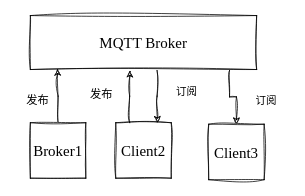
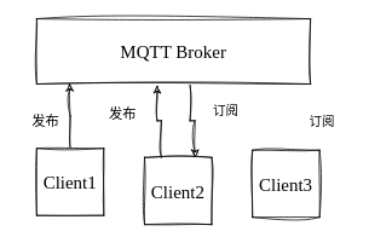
  <mxCell id="0" />
  <mxCell id="1" parent="0" />
  <mxCell id="2" value="MQTT Broker" style="rounded=0;whiteSpace=wrap;html=1;sketch=1;hachureGap=4;jiggle=2;curveFitting=1;fontFamily=Architects Daughter;fontSource=https%3A%2F%2Ffonts.googleapis.com%2Fcss%3Ffamily%3DArchitects%2BDaughter;fontSize=20;" vertex="1" parent="1"><mxGeometry x="40" y="20" width="302" height="72" as="geometry" /></mxCell>
  <mxCell id="3" style="edgeStyle=orthogonalEdgeStyle;rounded=0;sketch=1;hachureGap=4;jiggle=2;curveFitting=1;orthogonalLoop=1;jettySize=auto;html=1;exitX=0.5;exitY=0;exitDx=0;exitDy=0;entryX=0.12;entryY=0.989;entryDx=0;entryDy=0;entryPerimeter=0;fontFamily=Architects Daughter;fontSource=https%3A%2F%2Ffonts.googleapis.com%2Fcss%3Ffamily%3DArchitects%2BDaughter;fontSize=16;" edge="1" parent="1" source="4" target="2"><mxGeometry relative="1" as="geometry" /></mxCell>
- <mxCell id="4" value="Broker1" style="whiteSpace=wrap;html=1;aspect=fixed;sketch=1;hachureGap=4;jiggle=2;curveFitting=1;fontFamily=Architects Daughter;fontSource=https%3A%2F%2Ffonts.googleapis.com%2Fcss%3Ffamily%3DArchitects%2BDaughter;fontSize=20;" vertex="1" parent="1"><mxGeometry x="40" y="163" width="74" height="74" as="geometry" /></mxCell>
+ <mxCell id="4" value="Client1" style="whiteSpace=wrap;html=1;aspect=fixed;sketch=1;hachureGap=4;jiggle=2;curveFitting=1;fontFamily=Architects Daughter;fontSource=https%3A%2F%2Ffonts.googleapis.com%2Fcss%3Ffamily%3DArchitects%2BDaughter;fontSize=20;" vertex="1" parent="1"><mxGeometry x="40" y="163" width="74" height="74" as="geometry" /></mxCell>
  <mxCell id="5" style="edgeStyle=orthogonalEdgeStyle;rounded=0;sketch=1;hachureGap=4;jiggle=2;curveFitting=1;orthogonalLoop=1;jettySize=auto;html=1;exitX=0.25;exitY=0;exitDx=0;exitDy=0;entryX=0.44;entryY=1.022;entryDx=0;entryDy=0;entryPerimeter=0;fontFamily=Architects Daughter;fontSource=https%3A%2F%2Ffonts.googleapis.com%2Fcss%3Ffamily%3DArchitects%2BDaughter;fontSize=16;" edge="1" parent="1" source="7" target="2"><mxGeometry relative="1" as="geometry" /></mxCell>
  <mxCell id="6" style="edgeStyle=orthogonalEdgeStyle;rounded=0;sketch=1;hachureGap=4;jiggle=2;curveFitting=1;orthogonalLoop=1;jettySize=auto;html=1;exitX=0.56;exitY=1.017;exitDx=0;exitDy=0;entryX=0.75;entryY=0;entryDx=0;entryDy=0;fontFamily=Architects Daughter;fontSource=https%3A%2F%2Ffonts.googleapis.com%2Fcss%3Ffamily%3DArchitects%2BDaughter;fontSize=16;exitPerimeter=0;" edge="1" parent="1" source="2" target="7"><mxGeometry relative="1" as="geometry" /></mxCell>
- <mxCell id="7" value="Client2" style="whiteSpace=wrap;html=1;aspect=fixed;sketch=1;hachureGap=4;jiggle=2;curveFitting=1;fontFamily=Architects Daughter;fontSource=https%3A%2F%2Ffonts.googleapis.com%2Fcss%3Ffamily%3DArchitects%2BDaughter;fontSize=20;" vertex="1" parent="1"><mxGeometry x="154" y="163" width="74" height="74" as="geometry" /></mxCell>
- <mxCell id="8" style="edgeStyle=orthogonalEdgeStyle;rounded=0;sketch=1;hachureGap=4;jiggle=2;curveFitting=1;orthogonalLoop=1;jettySize=auto;html=1;fontFamily=Architects Daughter;fontSource=https%3A%2F%2Ffonts.googleapis.com%2Fcss%3Ffamily%3DArchitects%2BDaughter;fontSize=16;exitX=0.88;exitY=1.016;exitDx=0;exitDy=0;exitPerimeter=0;" edge="1" parent="1" source="2" target="9"><mxGeometry relative="1" as="geometry" /></mxCell>
+ <mxCell id="7" value="Client2" style="whiteSpace=wrap;html=1;aspect=fixed;sketch=1;hachureGap=4;jiggle=2;curveFitting=1;fontFamily=Architects Daughter;fontSource=https%3A%2F%2Ffonts.googleapis.com%2Fcss%3Ffamily%3DArchitects%2BDaughter;fontSize=20;" vertex="1" parent="1"><mxGeometry x="159" y="173" width="74" height="74" as="geometry" /></mxCell>
  <mxCell id="9" value="Client3" style="whiteSpace=wrap;html=1;aspect=fixed;sketch=1;hachureGap=4;jiggle=2;curveFitting=1;fontFamily=Architects Daughter;fontSource=https%3A%2F%2Ffonts.googleapis.com%2Fcss%3Ffamily%3DArchitects%2BDaughter;fontSize=20;" vertex="1" parent="1"><mxGeometry x="278" y="165" width="74" height="74" as="geometry" /></mxCell>
  <mxCell id="10" value="&lt;font style=&quot;font-size: 15px;&quot;&gt;发布&lt;/font&gt;" style="text;html=1;strokeColor=none;fillColor=none;align=center;verticalAlign=middle;whiteSpace=wrap;rounded=0;fontSize=20;fontFamily=Architects Daughter;" vertex="1" parent="1"><mxGeometry x="20" y="116" width="60" height="30" as="geometry" /></mxCell>
  <mxCell id="11" value="&lt;font style=&quot;font-size: 14px;&quot;&gt;订阅&lt;/font&gt;" style="text;html=1;strokeColor=none;fillColor=none;align=center;verticalAlign=middle;whiteSpace=wrap;rounded=0;fontSize=20;fontFamily=Architects Daughter;" vertex="1" parent="1"><mxGeometry x="325" y="116" width="60" height="30" as="geometry" /></mxCell>
  <mxCell id="12" value="&lt;font style=&quot;font-size: 15px;&quot;&gt;发布&lt;/font&gt;" style="text;html=1;strokeColor=none;fillColor=none;align=center;verticalAlign=middle;whiteSpace=wrap;rounded=0;fontSize=20;fontFamily=Architects Daughter;" vertex="1" parent="1"><mxGeometry x="105" y="108" width="60" height="30" as="geometry" /></mxCell>
  <mxCell id="13" value="&lt;font style=&quot;font-size: 14px;&quot;&gt;订阅&lt;/font&gt;" style="text;html=1;strokeColor=none;fillColor=none;align=center;verticalAlign=middle;whiteSpace=wrap;rounded=0;fontSize=20;fontFamily=Architects Daughter;" vertex="1" parent="1"><mxGeometry x="219" y="104" width="60" height="30" as="geometry" /></mxCell>
